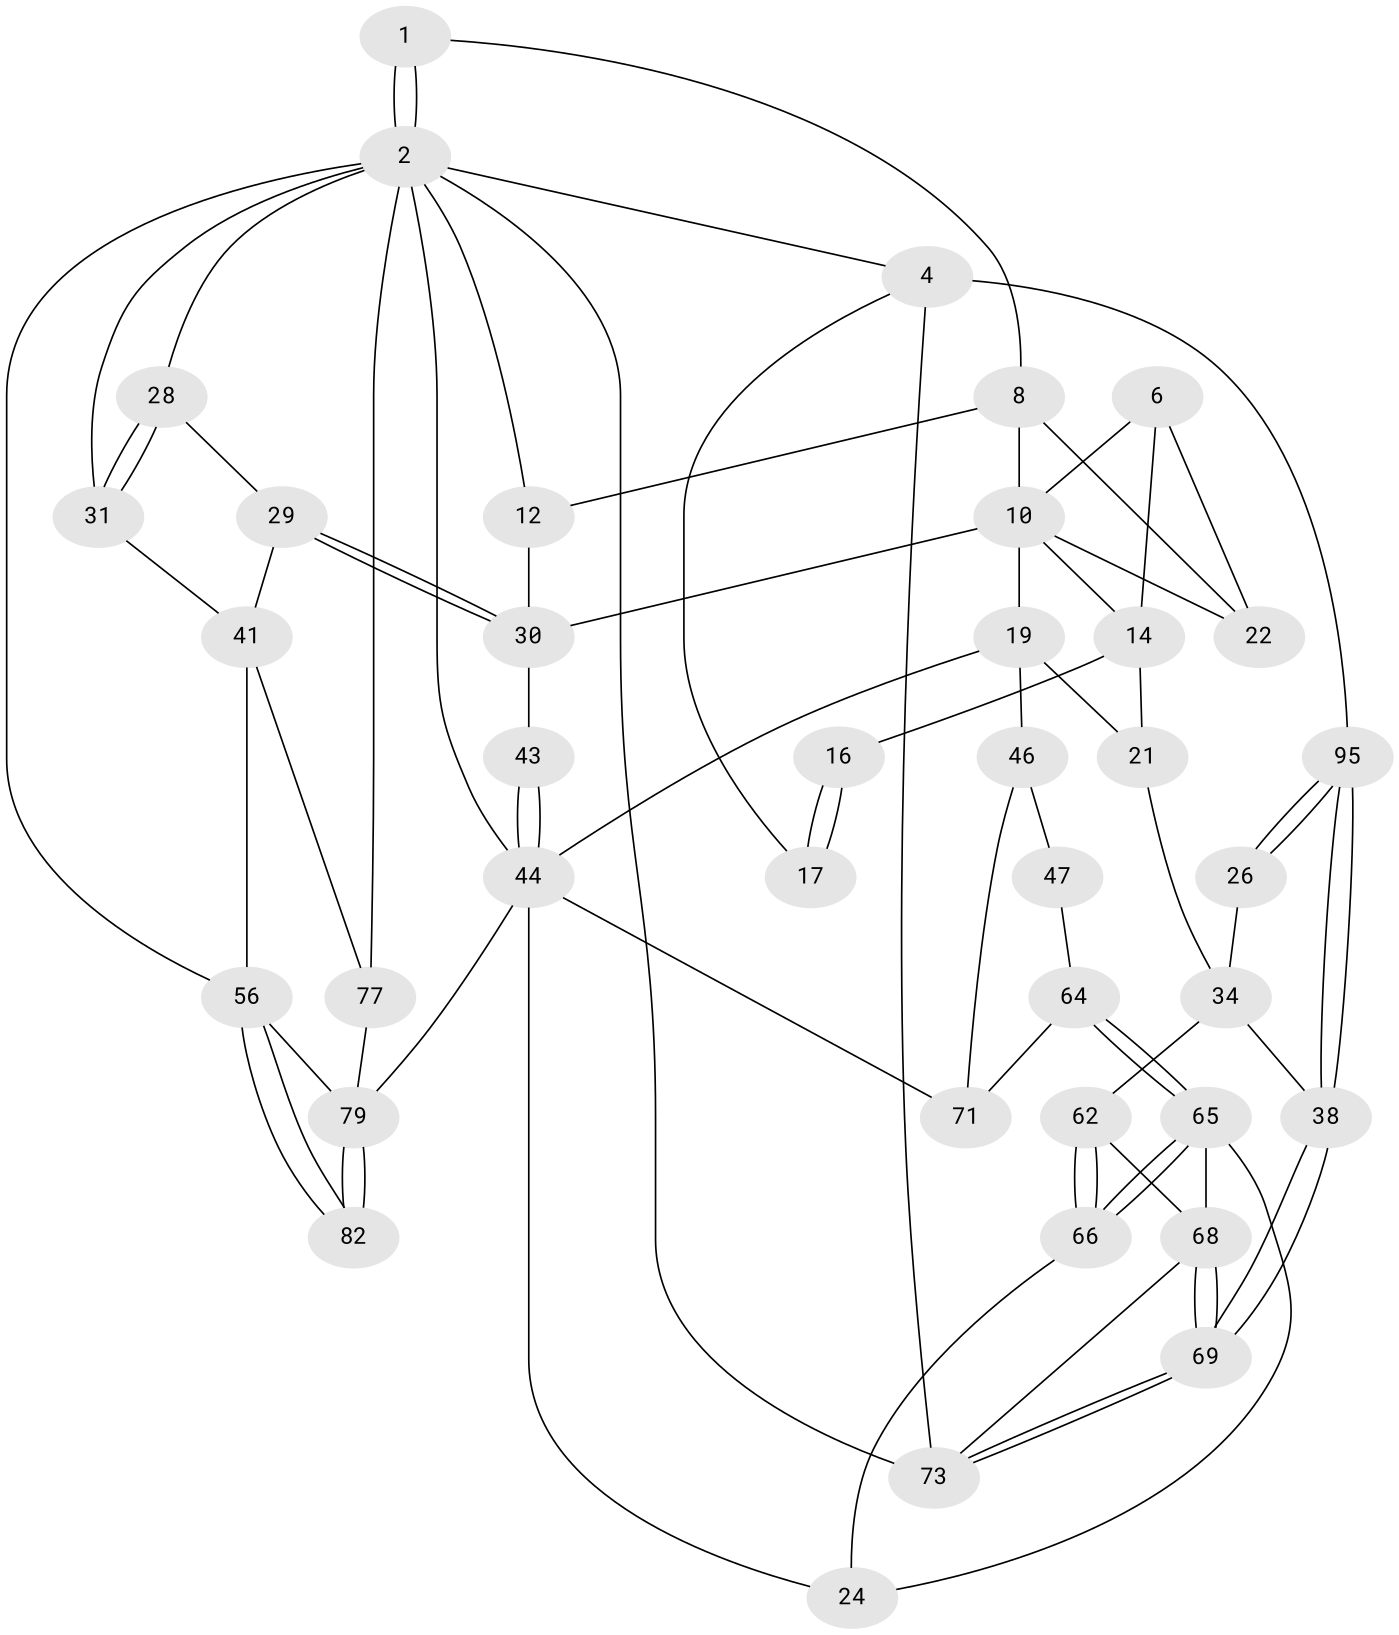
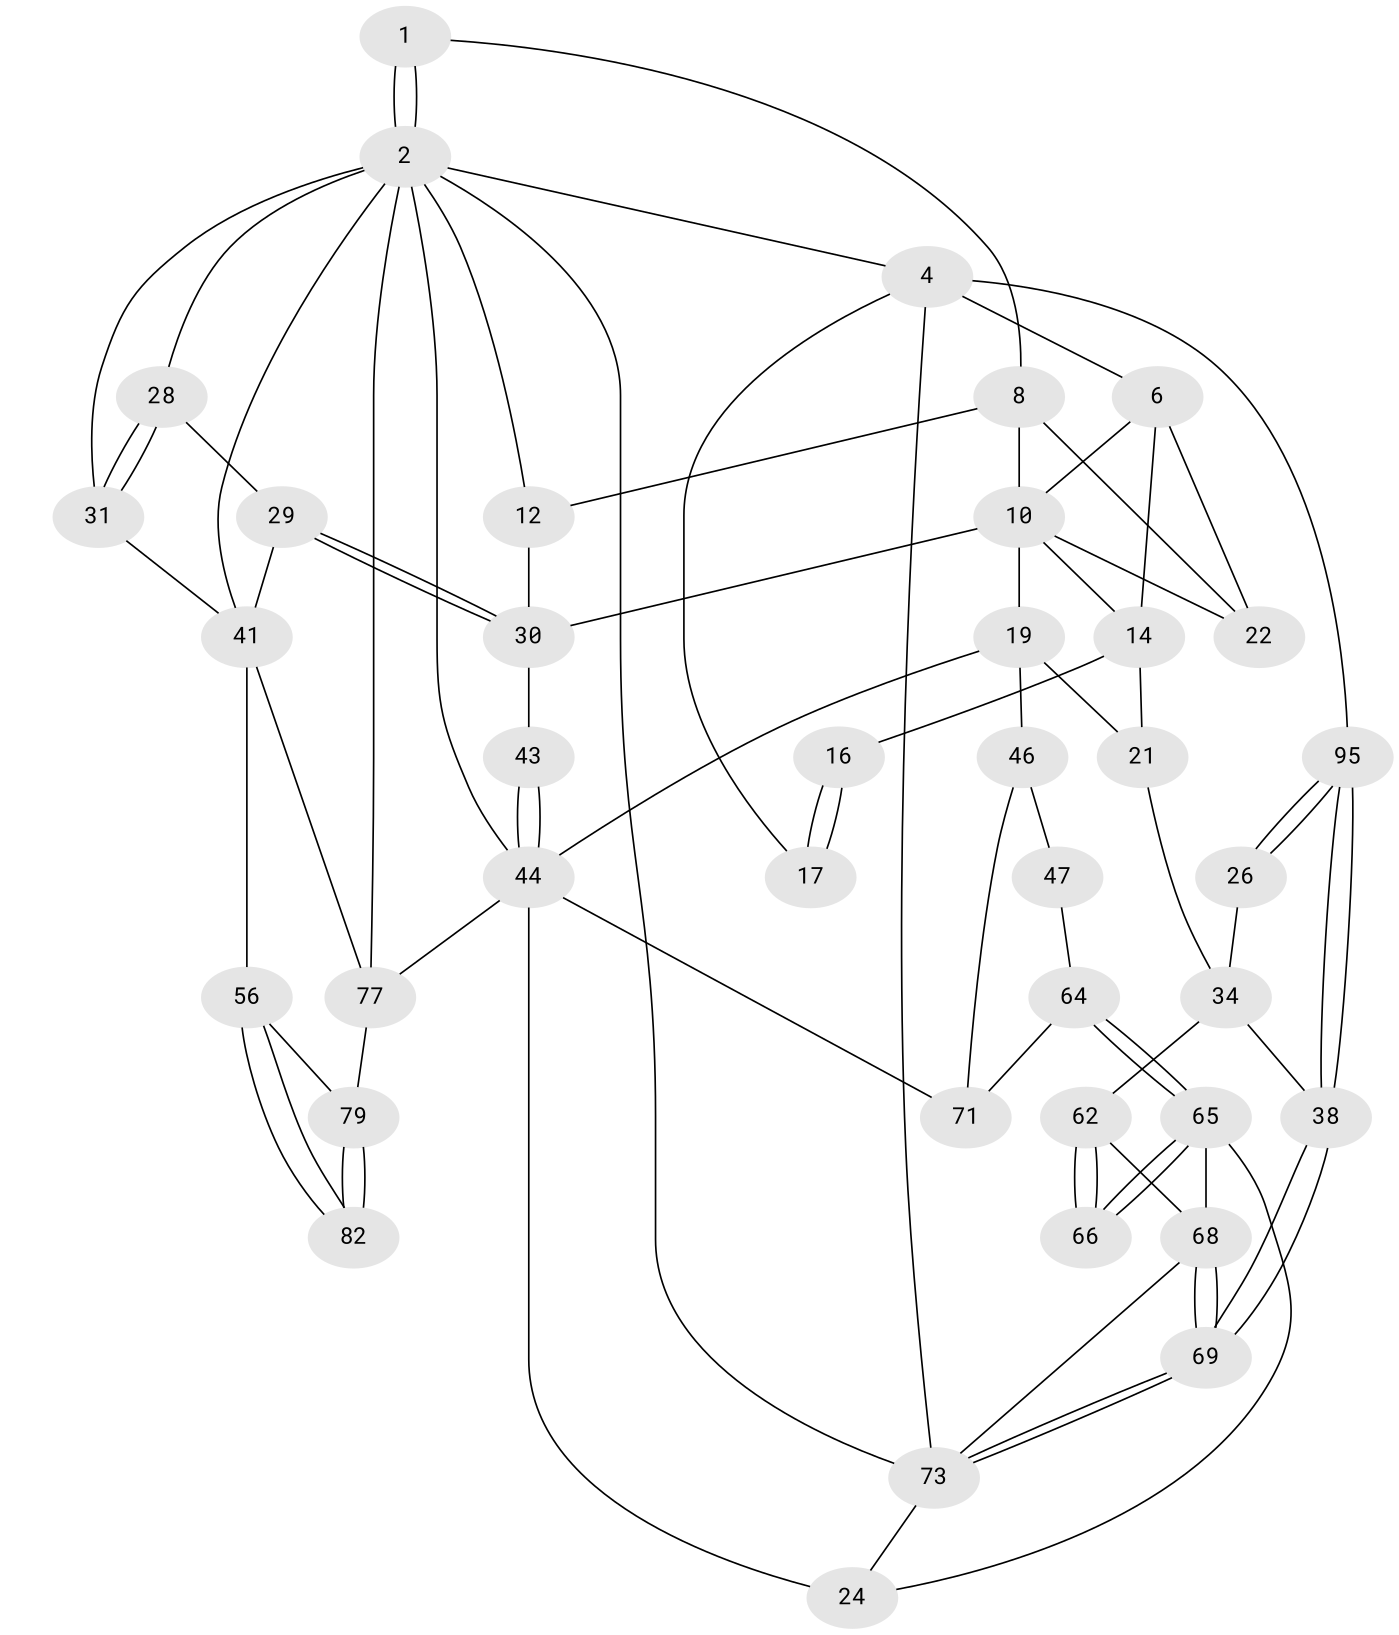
  graph {
    fontname="Roboto Mono"
    node [color=gray90 fontname="Roboto Mono" style=filled]
    edge [fontname="Roboto Mono"]
    2 [super="+11+3"]
    1
    8 [super="+9"]
    4 [super="+5"]
    12 [super="+24"]
    28
    31
    44 [super="+70"]
    56 [super="+57"]
    73 [super="+86"]
    77 [super="+81"]
    10 [super="+13"]
    22
    6 [super="+7"]
    17
    n16 [label=95]
    30 [super="+36"]
    29 [super="+39"]
    41 [super="+58+42"]
    71
    n21 [label=24]
    79 [super="+80"]
    82
    14 [super="+15"]
    26 [super="+27"]
    38
    19 [super="+20+45"]
    16
    21 [super="+32"]
    46 [super="+50"]
    43 [super="+51"]
    34 [super="+35"]
    47 [super="+48"]
    62 [super="+63"]
    69
    66
    68 [super="+76"]
    64
    65 [super="+75"]
    2 -- 4
    2 -- 12
    2 -- 28
    2 -- 31
    2 -- 44
-   2 -- 56
+   2 -- 41
    2 -- 73
    2 -- 77
    1 -- 2
    1 -- 2
    1 -- 8
    8 -- 12
    8 -- 10
    8 -- 22
    4 -- 73
+   4 -- 6
    4 -- 17
    4 -- n16
    12 -- 30
    28 -- 31
    28 -- 31
    28 -- 29
    31 -- 41
-   44 -- 79
+   44 -- 77
    44 -- 71
    44 -- n21
    56 -- 79
    56 -- 82
    56 -- 82
-   66 -- n21
+   73 -- n21
    77 -- 79
    10 -- 22
    10 -- 30
    10 -- 14
    10 -- 19
    6 -- 10
    6 -- 22
    6 -- 14
    n16 -- 26
    n16 -- 26
    n16 -- 38
    n16 -- 38
    30 -- 43
    29 -- 30
    29 -- 30
    29 -- 41
    41 -- 56 [weight=2]
    41 -- 77
    79 -- 82 [weight=2]
    79 -- 82
    14 -- 16
    14 -- 21
    26 -- 34
    38 -- 69
    38 -- 69
    19 -- 44
    19 -- 21
    19 -- 46 [weight=2]
    16 -- 17
    16 -- 17
    21 -- 34
    46 -- 71
    46 -- 47
    43 -- 44
    43 -- 44
    34 -- 38
    34 -- 62
    47 -- 64
    62 -- 66 [weight=2]
    62 -- 66
    62 -- 68
    69 -- 73
    69 -- 73
    68 -- 73
    68 -- 69
    68 -- 69
    64 -- 71
    64 -- 65
    64 -- 65
    65 -- n21
    65 -- 66
    65 -- 66
    65 -- 68
  }
